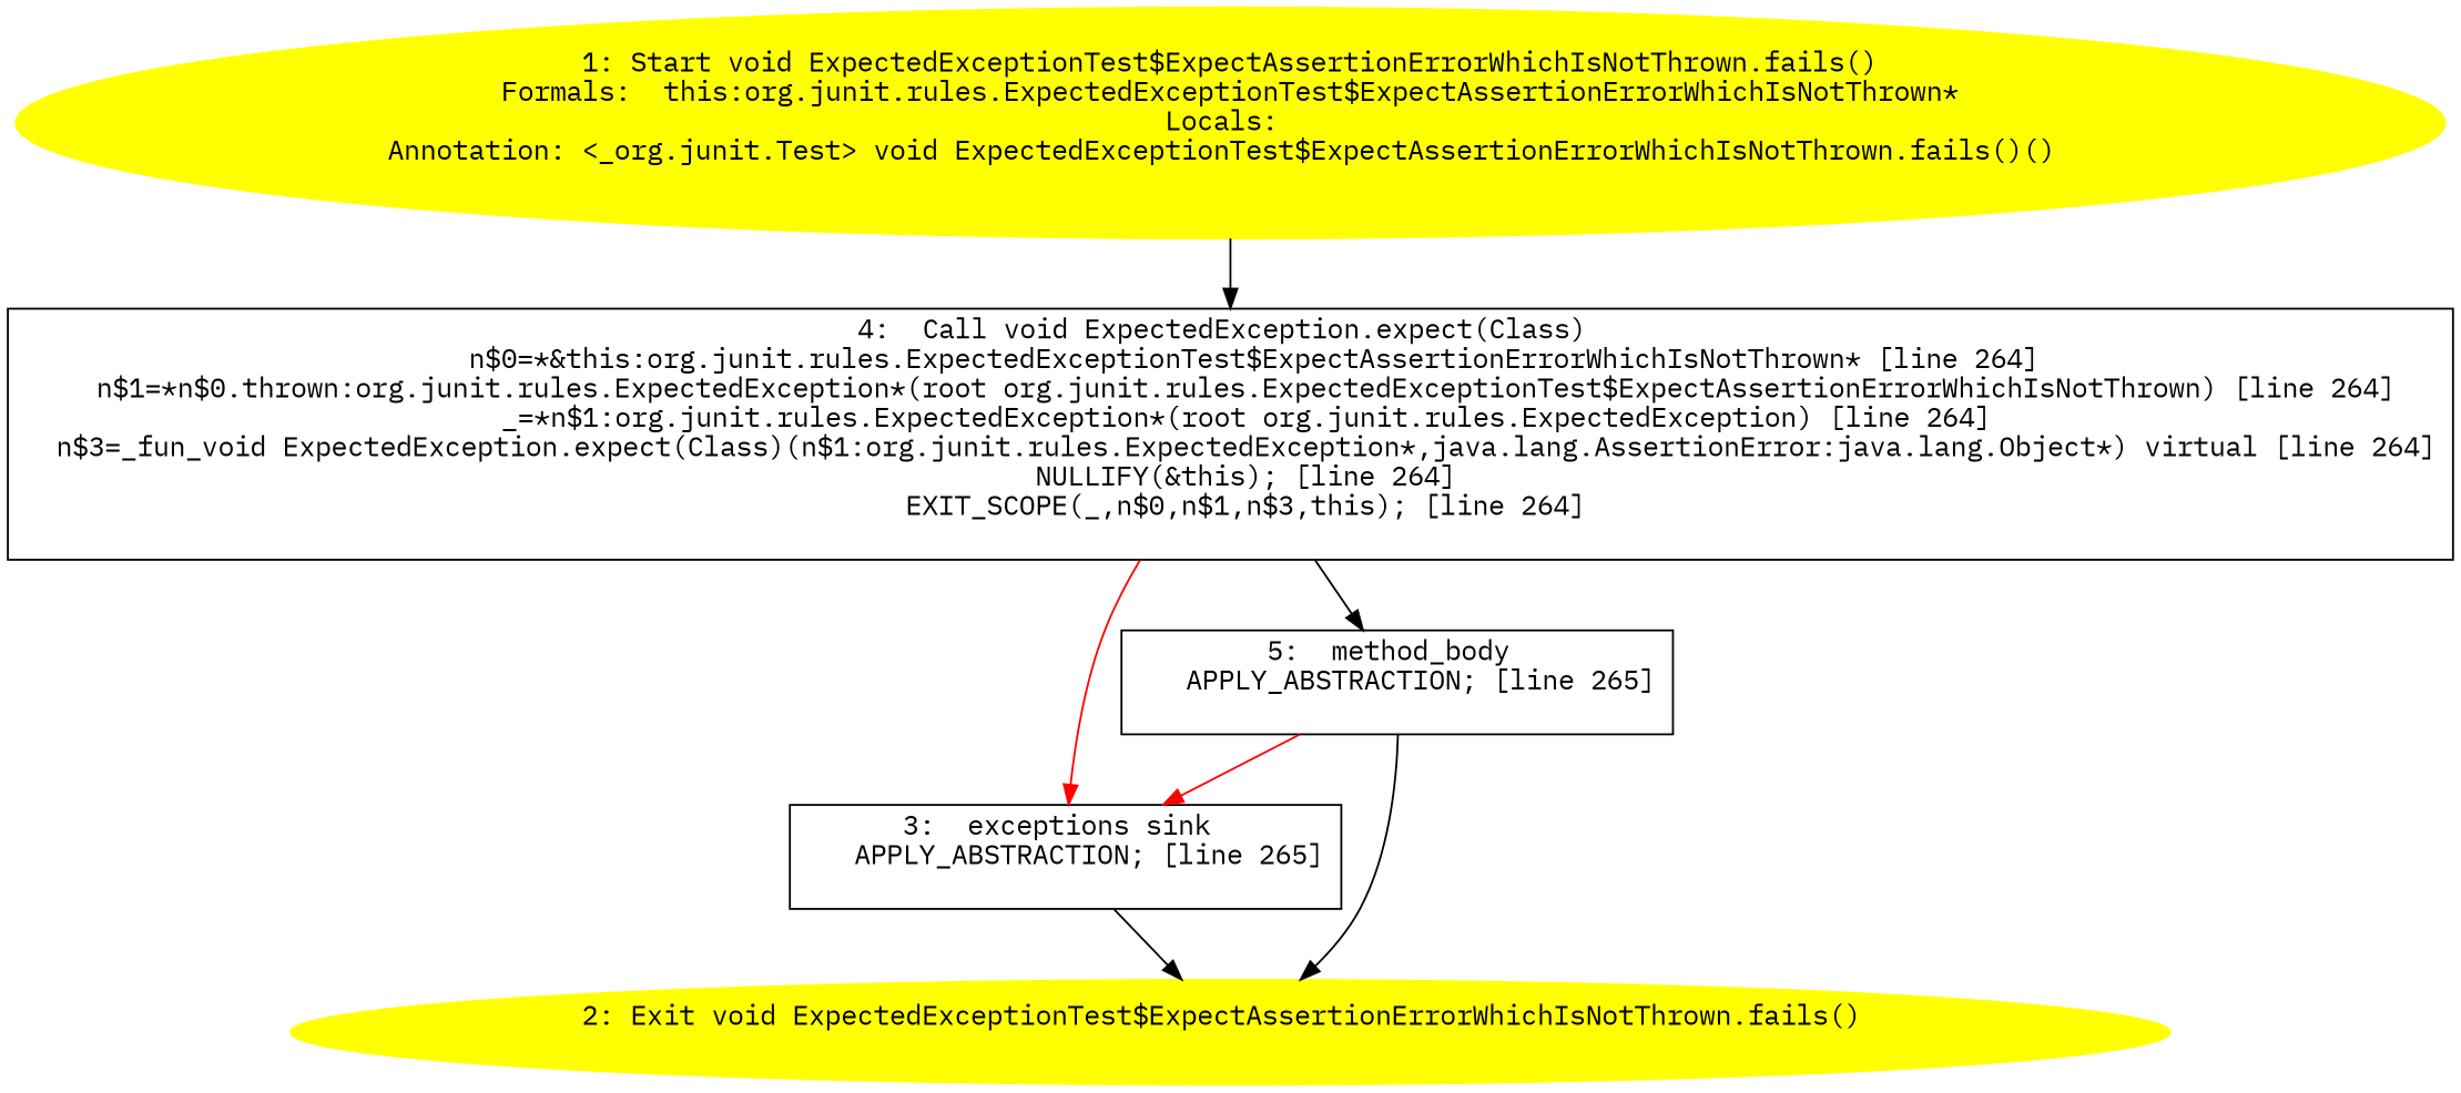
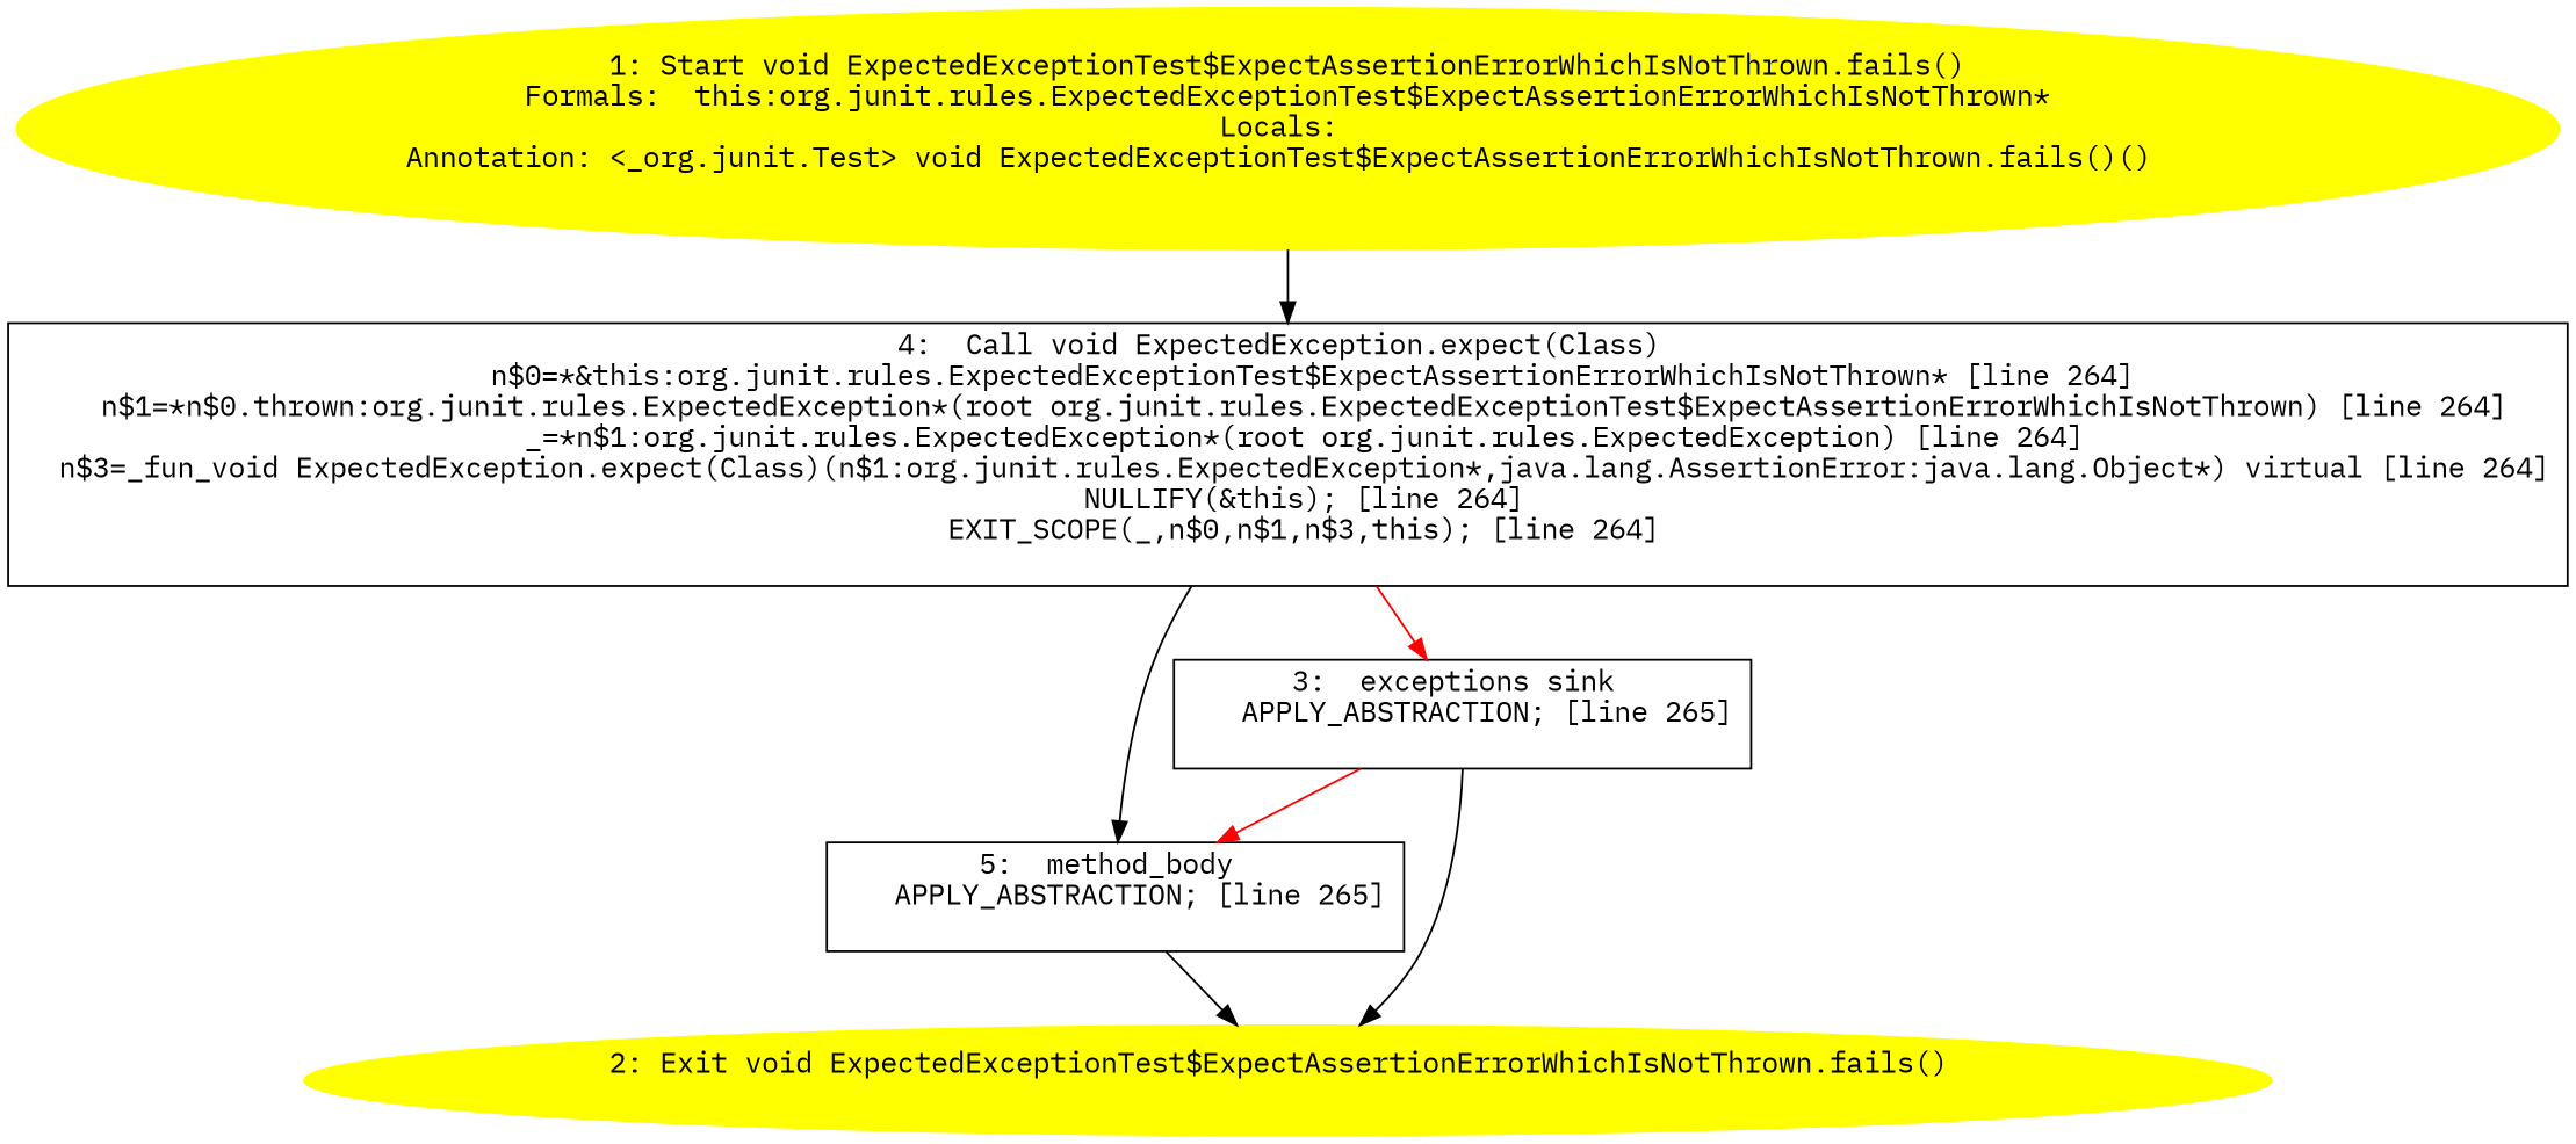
  digraph {
    fontname="IBM Plex Mono"
    node [fontname="IBM Plex Mono" shape=box]
    edge [fontname="IBM Plex Mono"]
    n1 [color=yellow label="1: Start void ExpectedExceptionTest$ExpectAssertionErrorWhichIsNotThrown.fails()\nFormals:  this:org.junit.rules.ExpectedExceptionTest$ExpectAssertionErrorWhichIsNotThrown*\nLocals: \nAnnotation: <_org.junit.Test> void ExpectedExceptionTest$ExpectAssertionErrorWhichIsNotThrown.fails()() \n  " style=filled shape=""]
    n2 [label="4:  Call void ExpectedException.expect(Class) \n   n$0=*&this:org.junit.rules.ExpectedExceptionTest$ExpectAssertionErrorWhichIsNotThrown* [line 264]\n  n$1=*n$0.thrown:org.junit.rules.ExpectedException*(root org.junit.rules.ExpectedExceptionTest$ExpectAssertionErrorWhichIsNotThrown) [line 264]\n  _=*n$1:org.junit.rules.ExpectedException*(root org.junit.rules.ExpectedException) [line 264]\n  n$3=_fun_void ExpectedException.expect(Class)(n$1:org.junit.rules.ExpectedException*,java.lang.AssertionError:java.lang.Object*) virtual [line 264]\n  NULLIFY(&this); [line 264]\n  EXIT_SCOPE(_,n$0,n$1,n$3,this); [line 264]\n "]
    n3 [label="3:  exceptions sink \n   APPLY_ABSTRACTION; [line 265]\n "]
    n4 [label="5:  method_body \n   APPLY_ABSTRACTION; [line 265]\n "]
    n5 [color=yellow label="2: Exit void ExpectedExceptionTest$ExpectAssertionErrorWhichIsNotThrown.fails() \n  " style=filled shape=""]
    n1 -> n2
    n2 -> n3 [color=red]
    n2 -> n4
    n3 -> n5
-   n4 -> n3 [color=red]
+   n3 -> n4 [color=red]
    n4 -> n5
  }
